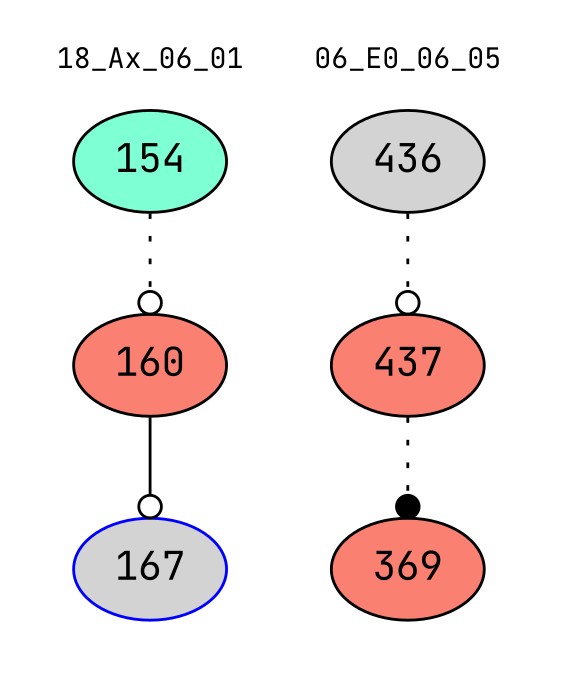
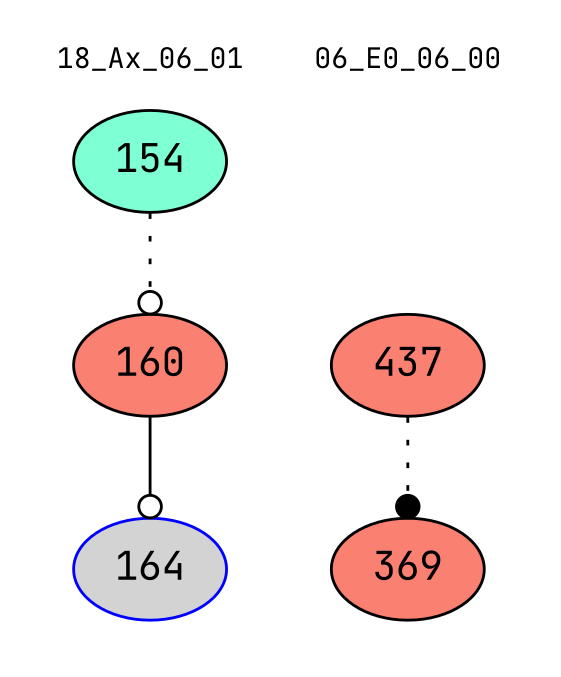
  digraph {
    fontname="JetBrains Mono"
    node [color=black fillcolor=salmon fontname="JetBrains Mono" style=filled]
    edge [arrowhead=odot color=black fontname="JetBrains Mono" style=dotted]
    n1 [fillcolor=aquamarine label=154]
    n2 [label=160]
-   n3 [color=blue fillcolor=lightgrey label=167]
-   n4 [fillcolor=lightgrey label=436]
+   n3 [color=blue fillcolor=lightgrey label=164]
    n5 [label=437]
    n6 [label=369]
    subgraph cluster_1 {
      color=white
      fontsize=10
      label="18_Ax_06_01"
      n1
      n2
      n3
    }
    subgraph cluster_2 {
      color=white
      fontsize=10
-     label="06_E0_06_05"
-     n4
+     label="06_E0_06_00"
      n5
      n6
    }
    n1 -> n2
    n2 -> n3 [style=solid]
-   n4 -> n5
    n5 -> n6 [arrowhead=dot]
  }
